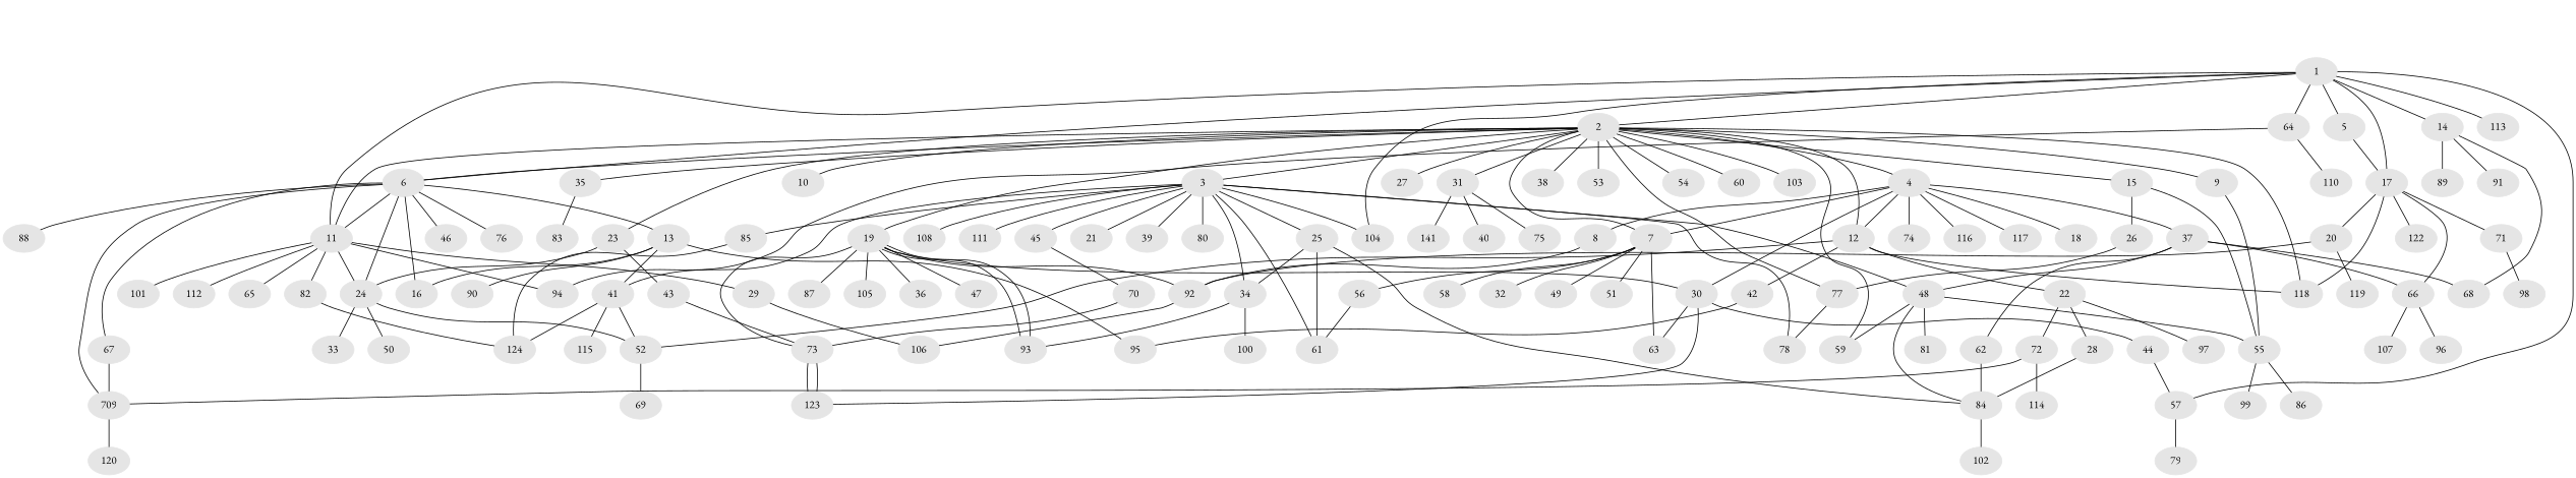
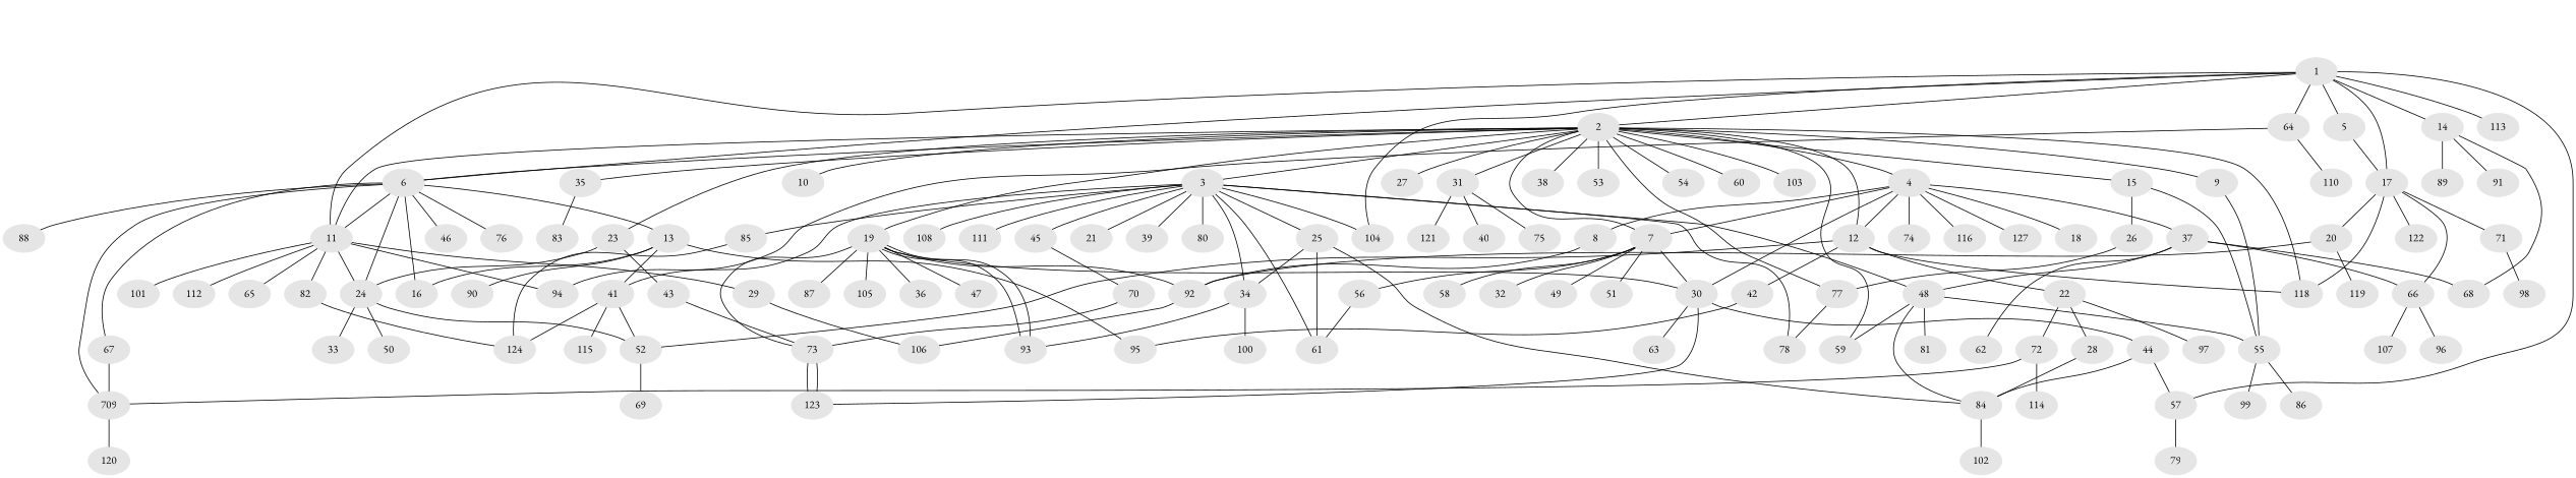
  graph {
    fontname="EB Garamond"
    node [color=gray90 fontname="EB Garamond" style=filled]
    edge [fontname="EB Garamond"]
    1
    2
    5
    6
    11
    14
    17
    57
    64
    113
    104
    3
    4
    7
    9
    10
    12
    15
    19
    23
    27
    31
    35
    38
    53
    54
    59
    60
    77
    103
    118
    21
    25
    34
    39
    41
    45
    48
    61
    78
    80
    85
    108
    111
    13
    16
    24
    46
    67
    76
    88
    n52 [label=709]
    29
    65
    82
    94
    101
    112
    68
    89
    91
    20
    66
    71
    122
    79
    110
    8
    18
    30
    37
    74
    116
-   117
+   117 [label=127]
    32
    49
    51
    56
    58
    55
    22
    42
    52
    26
    92
    36
    47
    73
    87
    93
    105
    43
    40
    75
-   121 [label=141]
+   121
    83
    84
    100
    115
    124
    70
    81
    44
    63
    123
    62
    90
    95
    33
    50
    120
    106
    86
    99
    28
    72
    97
    69
    119
    96
    107
    98
    114
    102
    1 -- 2
    1 -- 5
    1 -- 6
    1 -- 11
    1 -- 14
    1 -- 17
    1 -- 57
    1 -- 64
    1 -- 113
    1 -- 104
    2 -- 6
    2 -- 11
    2 -- 3
    2 -- 4
    2 -- 7
    2 -- 9
    2 -- 10
    2 -- 12
    2 -- 15
    2 -- 19
    2 -- 23
    2 -- 27
    2 -- 31
    2 -- 35
    2 -- 38
    2 -- 53
    2 -- 54
    2 -- 59
    2 -- 60
    2 -- 77
    2 -- 103
    2 -- 118
    5 -- 17
    6 -- 11
    6 -- 13
    6 -- 16
    6 -- 24
    6 -- 46
    6 -- 67
    6 -- 76
    6 -- 88
    6 -- n52
    11 -- 24
    11 -- 29
    11 -- 65
    11 -- 82
    11 -- 94
    11 -- 101
    11 -- 112
    14 -- 68
    14 -- 89
    14 -- 91
    17 -- 118
    17 -- 20
    17 -- 66
    17 -- 71
    17 -- 122
    57 -- 79
    64 -- 94
    64 -- 110
    3 -- 104
    3 -- 21
    3 -- 25
    3 -- 34
    3 -- 39
    3 -- 41
    3 -- 45
    3 -- 48
    3 -- 61
    3 -- 78
    3 -- 80
    3 -- 85
    3 -- 108
    3 -- 111
    4 -- 7
    4 -- 12
    4 -- 8
    4 -- 18
    4 -- 30
    4 -- 37
    4 -- 74
    4 -- 116
    4 -- 117
-   7 -- 63
+   7 -- 30
    7 -- 32
    7 -- 49
    7 -- 51
    7 -- 56
    7 -- 58
    9 -- 55
    12 -- 118
    12 -- 22
    12 -- 42
    12 -- 52
    15 -- 55
    15 -- 26
    19 -- 30
    19 -- 92
    19 -- 36
    19 -- 47
    19 -- 73
    19 -- 87
    19 -- 93
    19 -- 93
    19 -- 105
    23 -- 24
    23 -- 43
    31 -- 40
    31 -- 75
    31 -- 121
    35 -- 83
    77 -- 78
    25 -- 34
    25 -- 61
    25 -- 84
    34 -- 93
    34 -- 100
    41 -- 52
    41 -- 115
    41 -- 124
    45 -- 70
    48 -- 59
    48 -- 55
    48 -- 84
    48 -- 81
    85 -- 124
    13 -- 41
    13 -- 16
    13 -- 90
    13 -- 95
    24 -- 52
    24 -- 33
    24 -- 50
    67 -- n52
    n52 -- 120
    29 -- 106
    82 -- 124
    20 -- 92
    20 -- 119
    66 -- 96
    66 -- 107
    71 -- 98
    8 -- 92
    30 -- 44
    30 -- 63
    30 -- 123
    37 -- 48
    37 -- 68
    37 -- 66
    37 -- 62
    56 -- 61
    55 -- 86
    55 -- 99
    22 -- 28
    22 -- 72
    22 -- 97
    42 -- 95
    52 -- 69
    26 -- 77
    92 -- 106
    73 -- 123
    73 -- 123
    43 -- 73
    84 -- 102
    70 -- 73
    44 -- 57
-   62 -- 84
+   44 -- 84
    28 -- 84
    72 -- n52
    72 -- 114
  }
